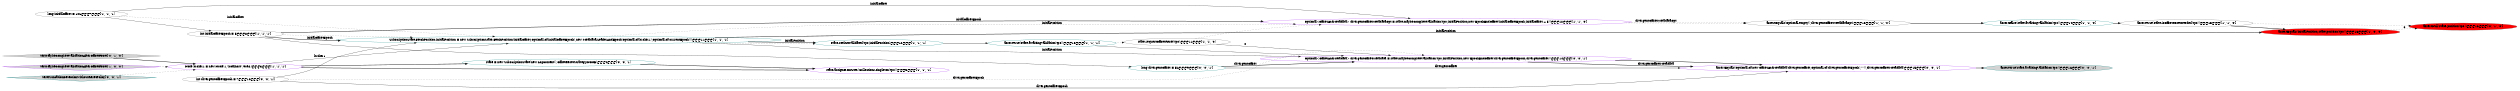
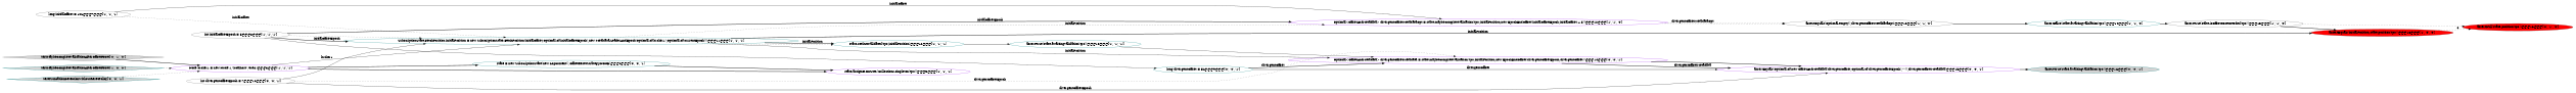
  digraph {
    rankdir=LR
    node [color=gray40 fillcolor=white shape=ellipse style=filled]
    edge [style=bold]
    n1 [fillcolor=lightgray label="testMaybeCompleteValidationAfterOffsetReset['0', '1', '0']" shape=diamond]
    n2 [color=purple label="Node broker1 = new Node(1,\"localhost\",9092)@@@3@@@['1', '1', '1']"]
    n3 [color=teal label="state = new SubscriptionState(new LogContext(),OffsetResetStrategy.NONE)@@@4@@@['0', '0', '1']"]
    n4 [color=purple label="state.assignFromUser(Collections.singleton(tp0))@@@5@@@['1', '1', '1']"]
    n5 [color=teal label="SubscriptionState.FetchPosition initialPosition = new SubscriptionState.FetchPosition(initialOffset,Optional.of(initialOffsetEpoch),new Metadata.LeaderAndEpoch(Optional.of(broker1),Optional.of(currentEpoch)))@@@11@@@['1', '1', '1']"]
    n6 [label="assertTrue(state.isOffsetResetNeeded(tp0))@@@15@@@['1', '1', '0']"]
    n7 [fillcolor=red label="assertEquals(initialPosition,state.position(tp0))@@@16@@@['1', '0', '0']"]
    n8 [fillcolor=red label="assertNull(state.position(tp0))@@@16@@@['0', '1', '0']"]
    n9 [label="int divergentOffsetEpoch = 7@@@10@@@['0', '0', '1']"]
    n10 [color=purple label="Optional<OffsetAndMetadata> divergentOffsetMetadata = state.maybeCompleteValidation(tp0,initialPosition,new EpochEndOffset(divergentOffsetEpoch,divergentOffset))@@@14@@@['0', '0', '1']"]
    n11 [color=purple label="assertEquals(Optional.of(new OffsetAndMetadata(divergentOffset,Optional.of(divergentOffsetEpoch),\"\")),divergentOffsetMetadata)@@@15@@@['0', '0', '1']"]
    n12 [color=purple label="Optional<OffsetAndMetadata> divergentOffsetMetadataOpt = state.maybeCompleteValidation(tp0,initialPosition,new EpochEndOffset(initialOffsetEpoch,initialOffset + 5))@@@12@@@['1', '1', '0']"]
    n13 [color=teal label="state.seekUnvalidated(tp0,initialPosition)@@@12@@@['1', '1', '1']"]
    n14 [color=teal fillcolor=lightgray label="assertTrue(state.awaitingValidation(tp0))@@@16@@@['0', '0', '1']"]
    n15 [label="long initialOffset = 10L@@@7@@@['1', '1', '1']"]
    n16 [label="int initialOffsetEpoch = 5@@@8@@@['1', '1', '1']"]
    n17 [color=teal label="assertTrue(state.awaitingValidation(tp0))@@@13@@@['1', '1', '1']"]
-   n18 [label="state.requestOffsetReset(tp0)@@@11@@@['1', '1', '0']"]
    n19 [color=teal label="assertFalse(state.awaitingValidation(tp0))@@@14@@@['1', '1', '0']"]
    n20 [color=teal fillcolor=lightgray label="testTruncationDetectionWithoutResetPolicy['0', '0', '1']" shape=diamond]
    n21 [label="assertEquals(Optional.empty(),divergentOffsetMetadataOpt)@@@13@@@['1', '1', '0']"]
    n22 [color=teal label="long divergentOffset = 5L@@@9@@@['0', '0', '1']"]
-   n23 [color=purple fillcolor=lightgray label="testMaybeCompleteValidationAfterOffsetReset['1', '0', '0']" shape=diamond]
+   n23 [color=teal fillcolor=lightgray label="testMaybeCompleteValidationAfterOffsetReset['1', '0', '0']" shape=diamond]
    n1 -> n2
    n2 -> n3
    n2 -> n4
    n2 -> n5 [label=broker1 style=solid]
    n3 -> n4
    n5 -> n7 [label=initialPosition]
    n5 -> n10 [label=initialPosition style=solid]
    n5 -> n12 [label=initialPosition style=dotted]
    n5 -> n13 [style=dotted]
    n5 -> n13 [label=initialPosition]
    n6 -> n7
    n6 -> n8 [style=dotted]
    n7 -> n8 [label=0 style=dotted]
    n9 -> n5 [style=solid]
    n9 -> n10 [label=divergentOffsetEpoch style=dotted]
    n9 -> n11 [label=divergentOffsetEpoch style=solid]
    n10 -> n11
    n10 -> n11 [label=divergentOffsetMetadata]
    n11 -> n14
    n12 -> n21 [label=divergentOffsetMetadataOpt style=dotted]
    n12 -> n21 [style=dotted]
    n13 -> n17 [style=solid]
    n15 -> n5 [label=initialOffset style=dotted]
    n15 -> n12 [label=initialOffset style=solid]
-   n15 -> n16 [style=solid]
    n16 -> n5 [style=dotted]
    n16 -> n5 [label=initialOffsetEpoch]
    n16 -> n12 [label=initialOffsetEpoch]
    n16 -> n22 [style=solid]
    n17 -> n10 [style=solid]
-   n17 -> n18 [style=dotted]
-   n18 -> n10 [label=0 style=solid]
-   n18 -> n12 [style=dotted]
    n19 -> n6
    n20 -> n2 [style=dotted]
    n21 -> n19
    n22 -> n10 [label=divergentOffset]
    n22 -> n11 [label=divergentOffset style=solid]
    n23 -> n2 [style=dotted]
  }
